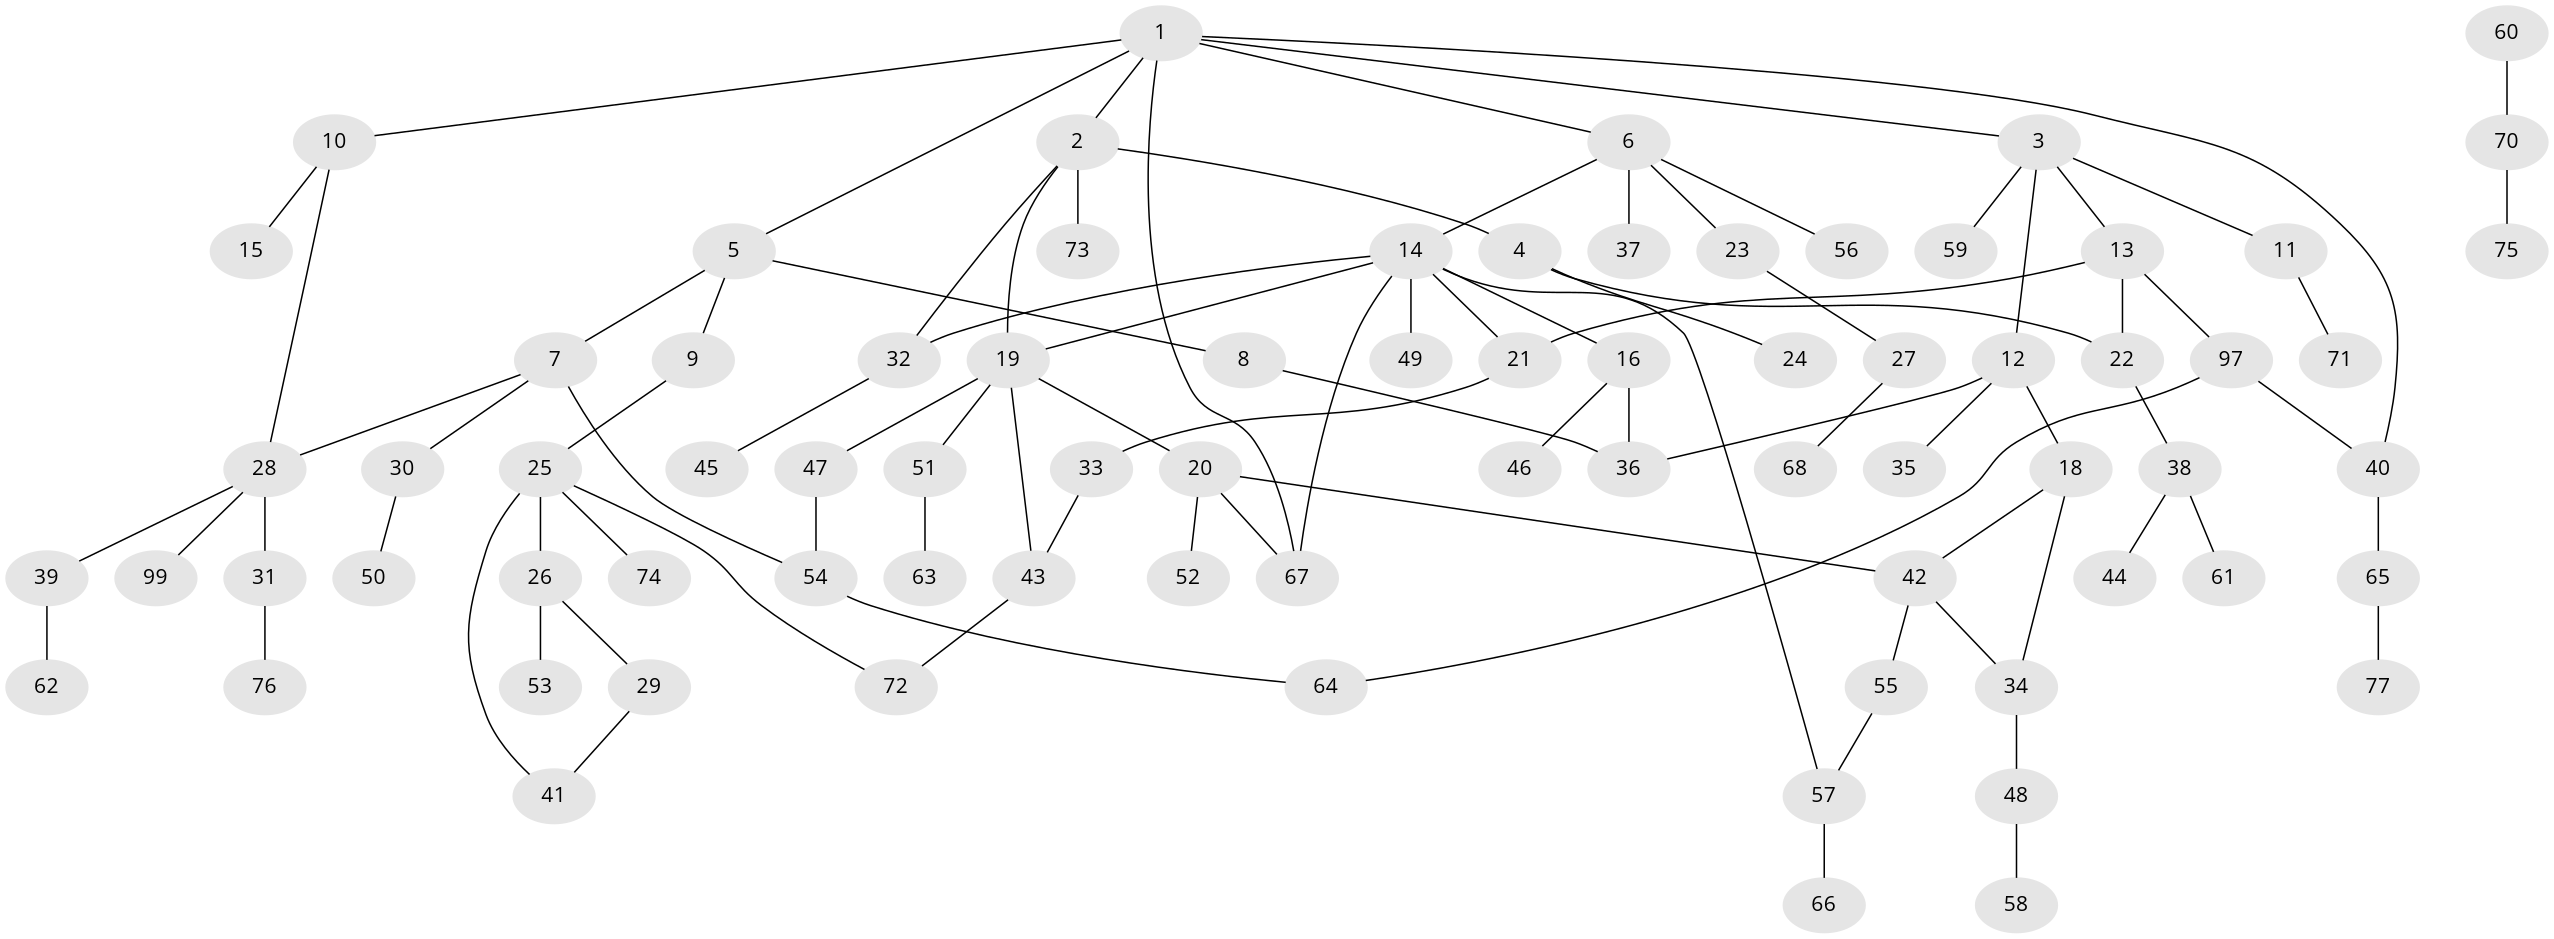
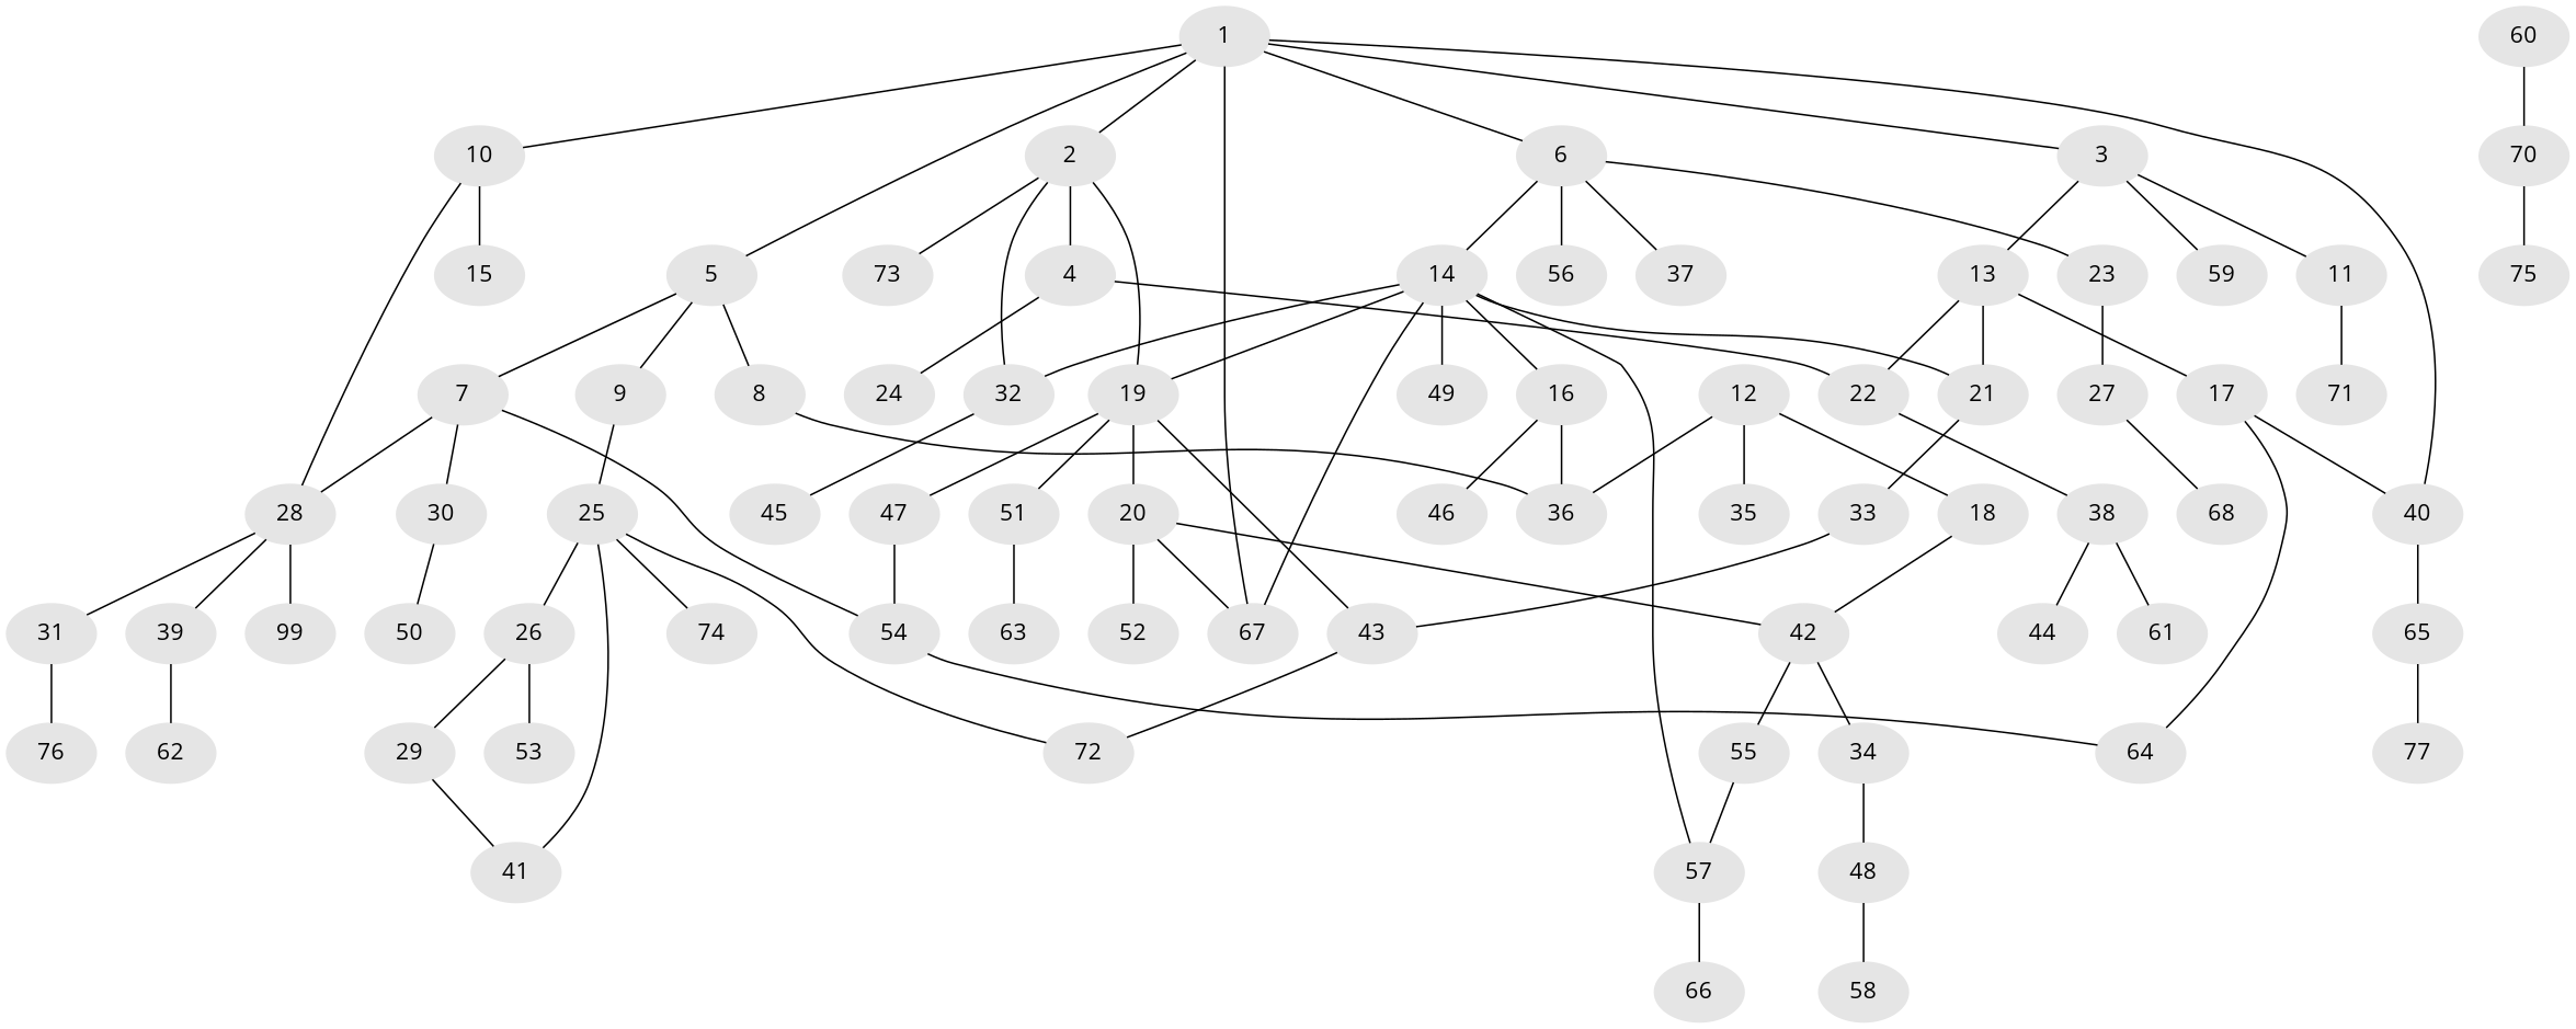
  graph {
    fontname="Open Sans"
    node [color=gray90 fontname="Open Sans" style=filled]
    edge [fontname="Open Sans"]
    1
    2
    3
    5
    6
    10
    40
    67
    4
    19
    32
    73
    11
    12
    13
    59
    7
    8
    9
    14
    23
    37
    56
    28
    15
    65
    22
    24
    20
    43
    47
    51
    45
    71
    36
    18
    35
-   17 [label=97]
+   17
    21
    38
    30
    54
    25
    16
    49
    57
    27
    31
    39
    n50 [label=99]
    50
    64
    26
    41
    72
    74
    34
    42
    33
    46
    66
    48
    55
    52
    63
    44
    61
    68
    29
    53
    76
    62
    58
    77
    60
    70
    75
    1 -- 2
    1 -- 3
    1 -- 5
    1 -- 6
    1 -- 10
    1 -- 40
    1 -- 67
    2 -- 4
    2 -- 19
    2 -- 32
    2 -- 73
    3 -- 11
-   3 -- 12
    3 -- 13
    3 -- 59
    5 -- 7
    5 -- 8
    5 -- 9
    6 -- 14
    6 -- 23
    6 -- 37
    6 -- 56
    10 -- 28
    10 -- 15
    40 -- 65
    4 -- 22
    4 -- 24
    19 -- 20
    19 -- 43
    19 -- 47
    19 -- 51
    32 -- 45
    11 -- 71
    12 -- 36
    12 -- 18
    12 -- 35
    13 -- 22
    13 -- 17
    13 -- 21
    7 -- 28
    7 -- 30
    7 -- 54
    8 -- 36
    9 -- 25
    14 -- 67
    14 -- 19
    14 -- 32
    14 -- 21
    14 -- 16
    14 -- 49
    14 -- 57
    23 -- 27
    28 -- 31
    28 -- 39
    28 -- n50
    65 -- 77
    22 -- 38
    20 -- 67
    20 -- 42
    20 -- 52
    43 -- 72
    47 -- 54
    51 -- 63
-   18 -- 34
    18 -- 42
    17 -- 40
    17 -- 64
    21 -- 33
    38 -- 44
    38 -- 61
    30 -- 50
    54 -- 64
    25 -- 26
    25 -- 41
    25 -- 72
    25 -- 74
    16 -- 36
    16 -- 46
    57 -- 66
    27 -- 68
    31 -- 76
    39 -- 62
    26 -- 29
    26 -- 53
    34 -- 48
    42 -- 34
    42 -- 55
    33 -- 43
    48 -- 58
    55 -- 57
    29 -- 41
    60 -- 70
    70 -- 75
  }
